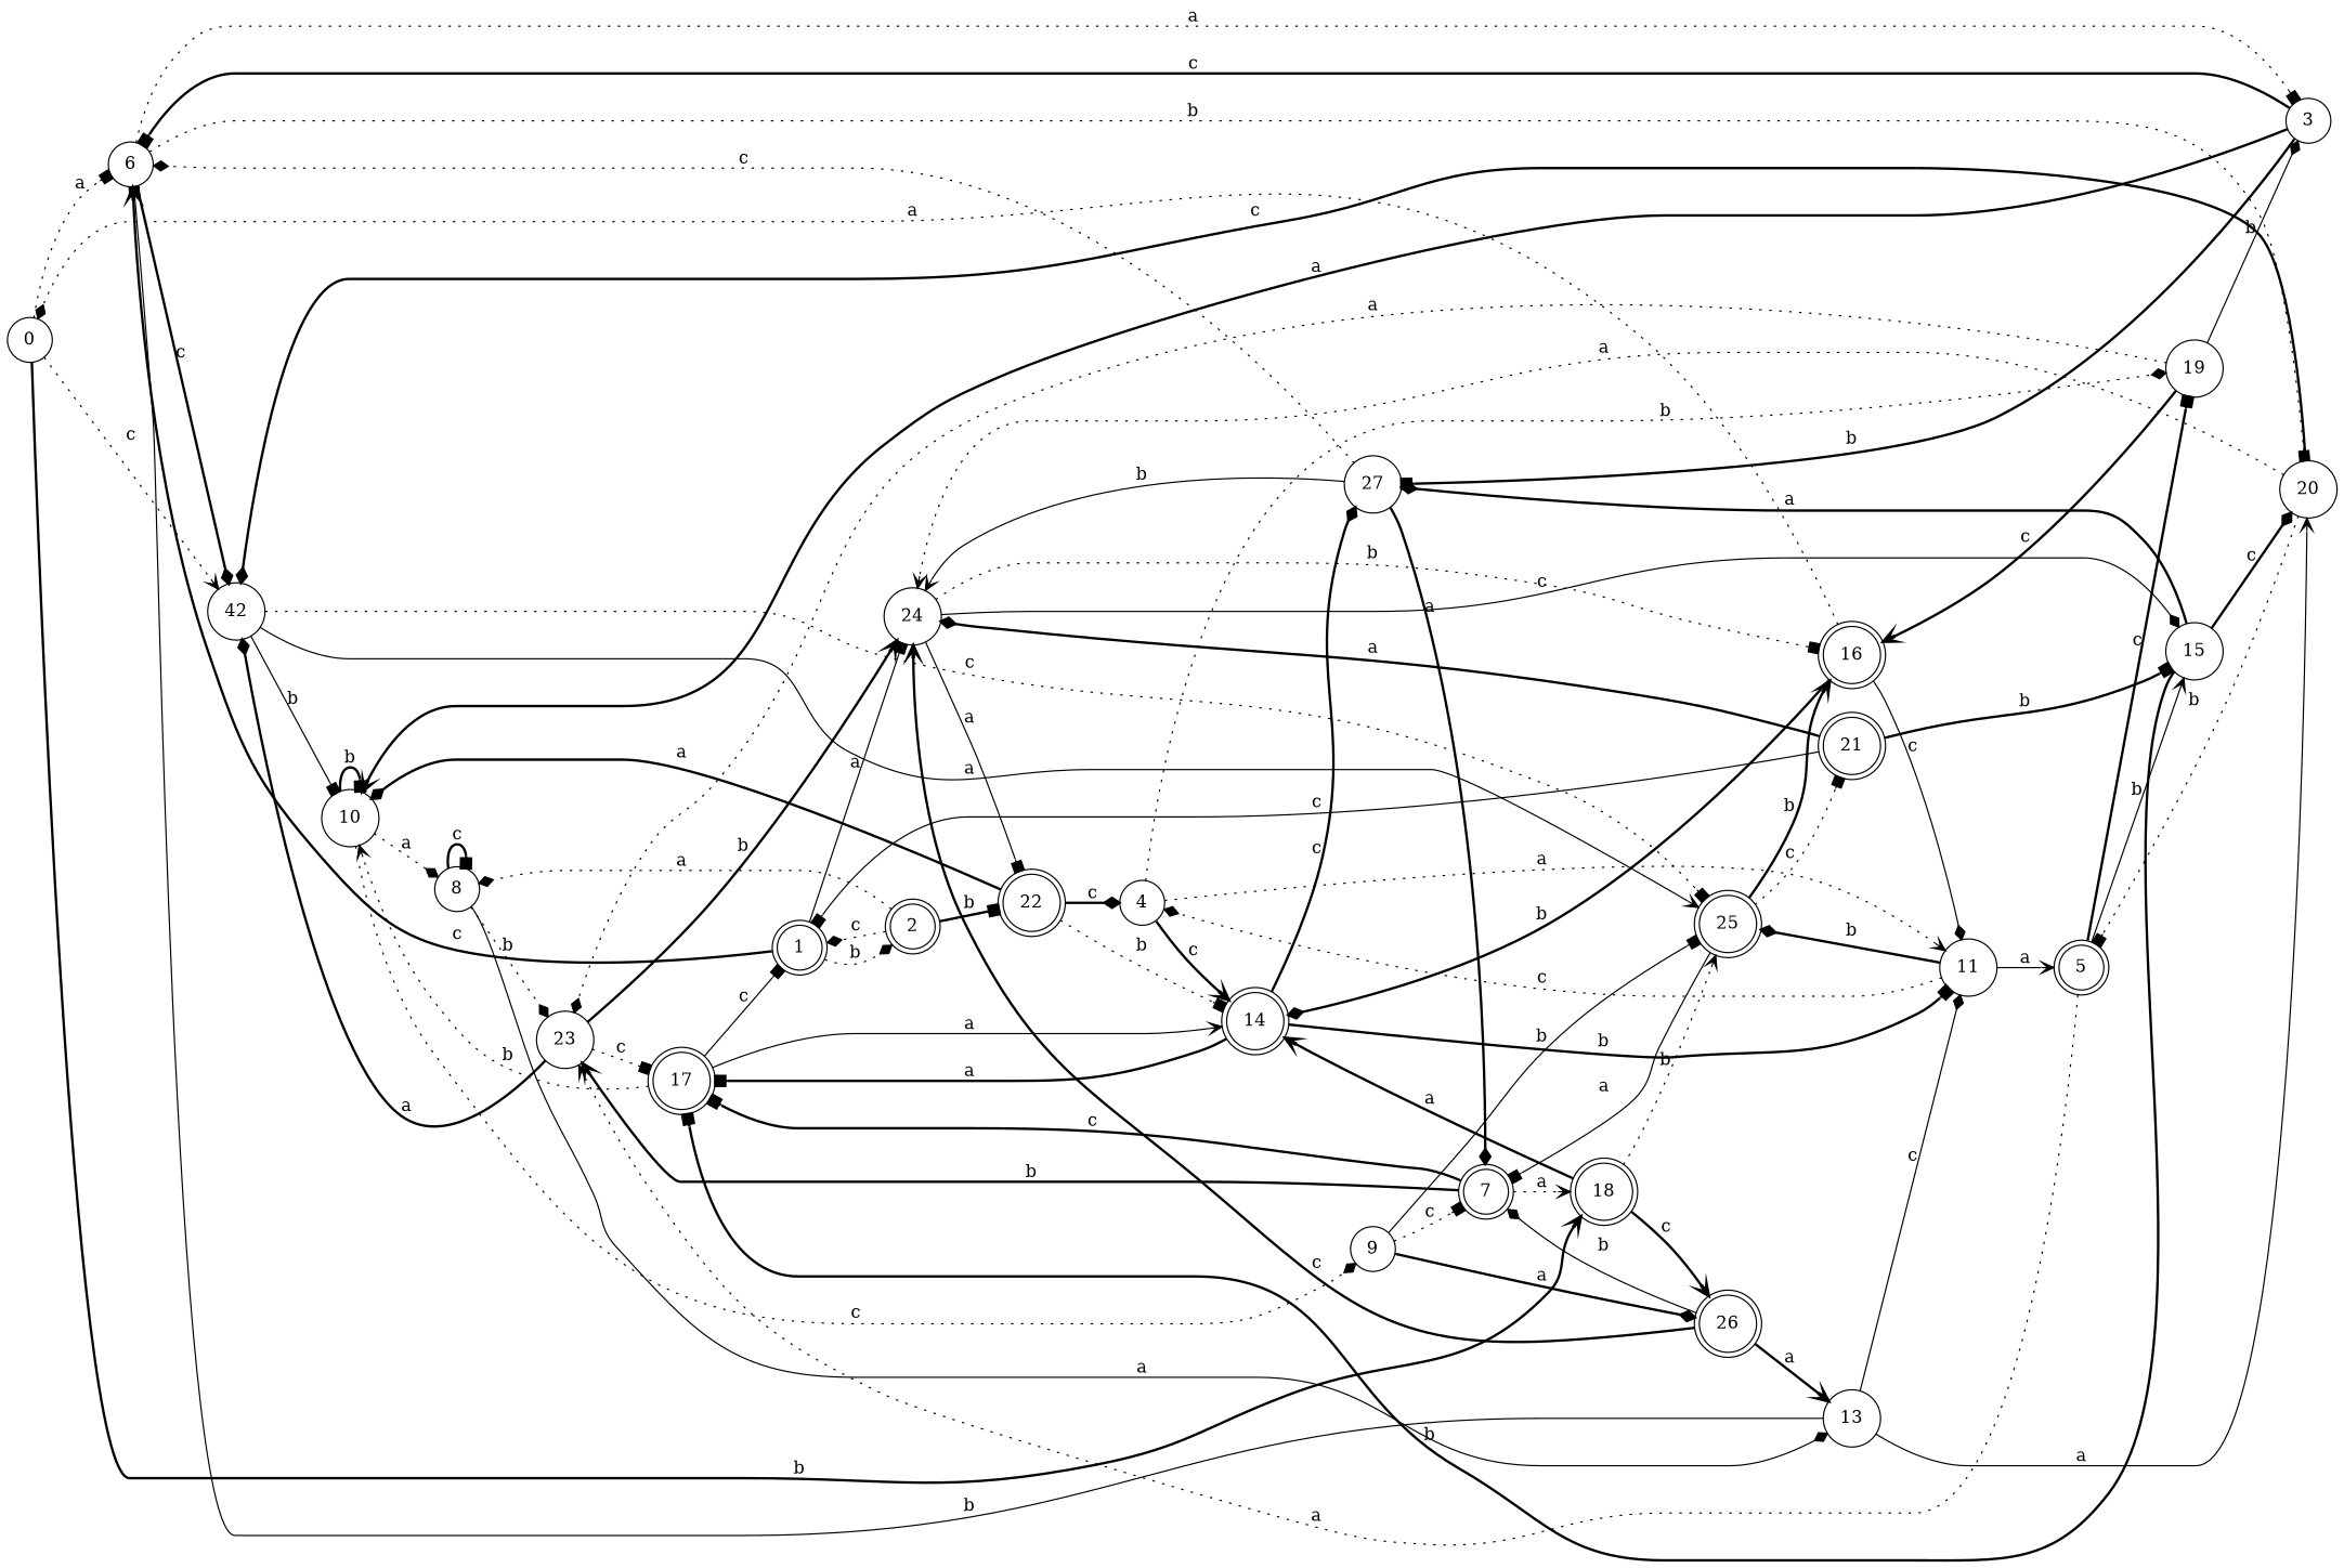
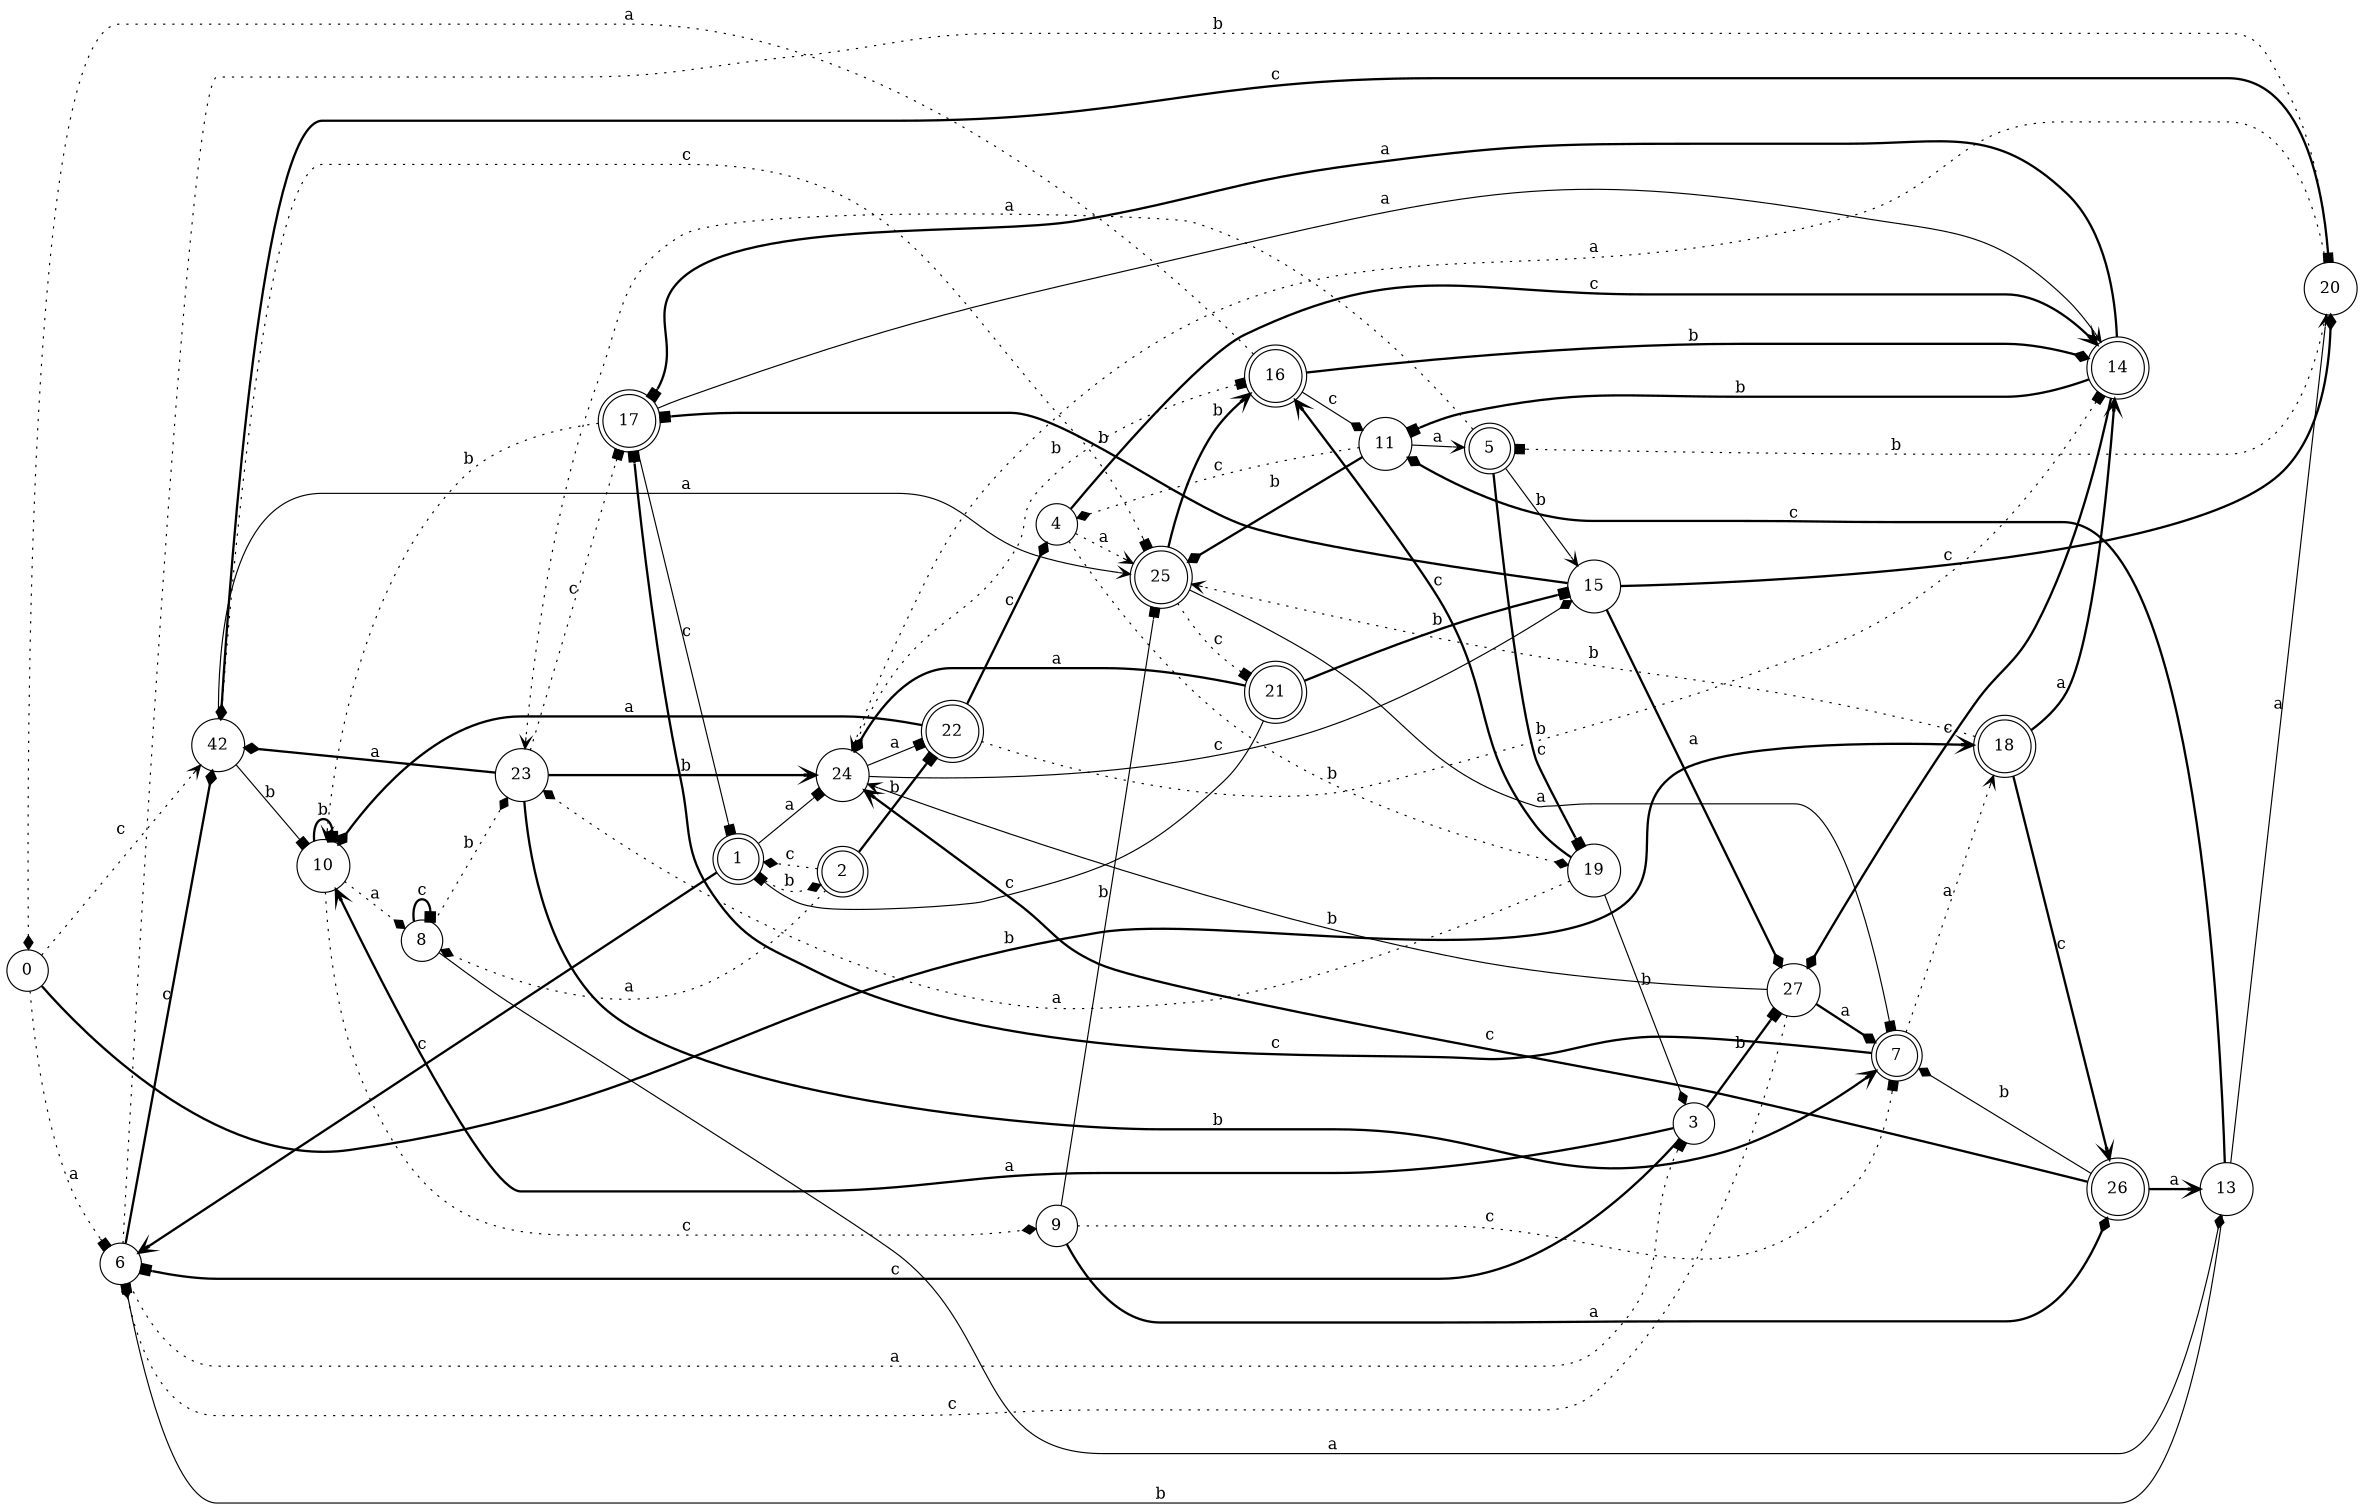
  digraph {
    rankdir=LR
    node [color=black fillcolor=white shape=circle style=filled]
    edge [arrowhead=diamond style=bold]
    n1 [label=0]
    n2 [label=6]
    n3 [label=42]
    n4 [label=18 shape=doublecircle style="rounded,filled"]
    n5 [label=3]
    n6 [label=20]
    n7 [label=10]
    n8 [label=25 shape=doublecircle style="rounded,filled"]
    n9 [label=14 shape=doublecircle style="rounded,filled"]
    n10 [label=26 shape=doublecircle style="rounded,filled"]
    n11 [label=1 shape=doublecircle style="rounded,filled"]
    n12 [label=2 shape=doublecircle style="rounded,filled"]
    n13 [label=24]
    n14 [label=8]
    n15 [label=22 shape=doublecircle style="rounded,filled"]
    n16 [label=15]
    n17 [label=16 shape=doublecircle style="rounded,filled"]
    n18 [label=23]
    n19 [label=13]
    n20 [label=4]
    n21 [label=27]
    n22 [label=9]
    n23 [label=7 shape=doublecircle style="rounded,filled"]
    n24 [label=11]
    n25 [label=19]
    n26 [label=5 shape=doublecircle style="rounded,filled"]
    n27 [label=17 shape=doublecircle style="rounded,filled"]
    n28 [label=21 shape=doublecircle style="rounded,filled"]
    n1 -> n2 [arrowhead=box label=a style=dotted]
    n1 -> n3 [arrowhead=vee label=c style=dotted]
    n1 -> n4 [arrowhead=vee label=b]
    n2 -> n3 [label=c]
    n2 -> n5 [arrowhead=box label=a style=dotted]
    n2 -> n6 [arrowhead=box label=b style=dotted]
    n3 -> n7 [arrowhead=box label=b style=solid]
    n3 -> n8 [arrowhead=vee label=a style=solid]
    n3 -> n8 [arrowhead=box label=c style=dotted]
    n4 -> n8 [arrowhead=vee label=b style=dotted]
    n4 -> n9 [arrowhead=vee label=a]
    n4 -> n10 [arrowhead=vee label=c]
    n5 -> n2 [arrowhead=box label=c]
    n5 -> n7 [arrowhead=vee label=a]
    n5 -> n21 [arrowhead=box label=b]
    n6 -> n3 [label=c]
    n6 -> n13 [arrowhead=vee label=a style=dotted]
    n6 -> n26 [arrowhead=box label=b style=dotted]
    n7 -> n7 [arrowhead=box label=b]
    n7 -> n14 [label=a style=dotted]
    n7 -> n22 [label=c style=dotted]
    n8 -> n17 [arrowhead=vee label=b]
    n8 -> n23 [arrowhead=box label=a style=solid]
    n8 -> n28 [arrowhead=box label=c style=dotted]
    n9 -> n21 [label=c]
    n9 -> n24 [arrowhead=box label=b]
    n9 -> n27 [arrowhead=box label=a]
    n10 -> n13 [arrowhead=vee label=c]
    n10 -> n19 [arrowhead=vee label=a]
    n10 -> n23 [label=b style=solid]
    n11 -> n2 [arrowhead=vee label=c]
    n11 -> n12 [label=b style=dotted]
    n11 -> n13 [arrowhead=box label=a style=solid]
    n12 -> n11 [label=c style=dotted]
    n12 -> n14 [label=a style=dotted]
    n12 -> n15 [arrowhead=box label=b]
    n13 -> n15 [arrowhead=box label=a style=solid]
    n13 -> n16 [label=c style=solid]
    n13 -> n17 [arrowhead=box label=b style=dotted]
    n14 -> n14 [arrowhead=box label=c]
    n14 -> n18 [label=b style=dotted]
    n14 -> n19 [label=a style=solid]
    n15 -> n7 [label=a]
    n15 -> n9 [arrowhead=box label=b style=dotted]
    n15 -> n20 [label=c]
    n16 -> n6 [label=c]
    n16 -> n21 [label=a]
    n16 -> n27 [arrowhead=box label=b]
    n17 -> n1 [label=a style=dotted]
    n17 -> n9 [label=b]
    n17 -> n24 [label=c style=solid]
    n18 -> n3 [label=a]
    n18 -> n13 [arrowhead=vee label=b]
    n18 -> n27 [arrowhead=box label=c style=dotted]
    n19 -> n2 [arrowhead=box label=b style=solid]
    n19 -> n6 [arrowhead=vee label=a style=solid]
-   n19 -> n24 [label=c style=solid]
+   n19 -> n24 [label=c]
    n20 -> n9 [arrowhead=vee label=c]
-   n20 -> n24 [arrowhead=vee label=a style=dotted]
+   n20 -> n8 [arrowhead=vee label=a style=dotted]
    n20 -> n25 [label=b style=dotted]
    n21 -> n2 [label=c style=dotted]
    n21 -> n13 [arrowhead=vee label=b style=solid]
    n21 -> n23 [label=a]
    n22 -> n8 [arrowhead=box label=b style=solid]
    n22 -> n10 [label=a]
    n22 -> n23 [arrowhead=box label=c style=dotted]
    n23 -> n4 [arrowhead=vee label=a style=dotted]
-   n23 -> n18 [arrowhead=vee label=b]
+   n18 -> n23 [arrowhead=vee label=b]
    n23 -> n27 [arrowhead=box label=c]
    n24 -> n8 [label=b]
    n24 -> n20 [label=c style=dotted]
    n24 -> n26 [arrowhead=vee label=a style=solid]
    n25 -> n5 [label=b style=solid]
    n25 -> n17 [arrowhead=vee label=c]
    n25 -> n18 [label=a style=dotted]
    n26 -> n16 [arrowhead=vee label=b style=solid]
    n26 -> n18 [arrowhead=vee label=a style=dotted]
    n26 -> n25 [arrowhead=box label=c]
    n27 -> n7 [arrowhead=vee label=b style=dotted]
    n27 -> n9 [arrowhead=vee label=a style=solid]
    n27 -> n11 [arrowhead=box label=c style=solid]
    n28 -> n11 [arrowhead=box label=c style=solid]
    n28 -> n13 [label=a]
    n28 -> n16 [arrowhead=box label=b]
  }
